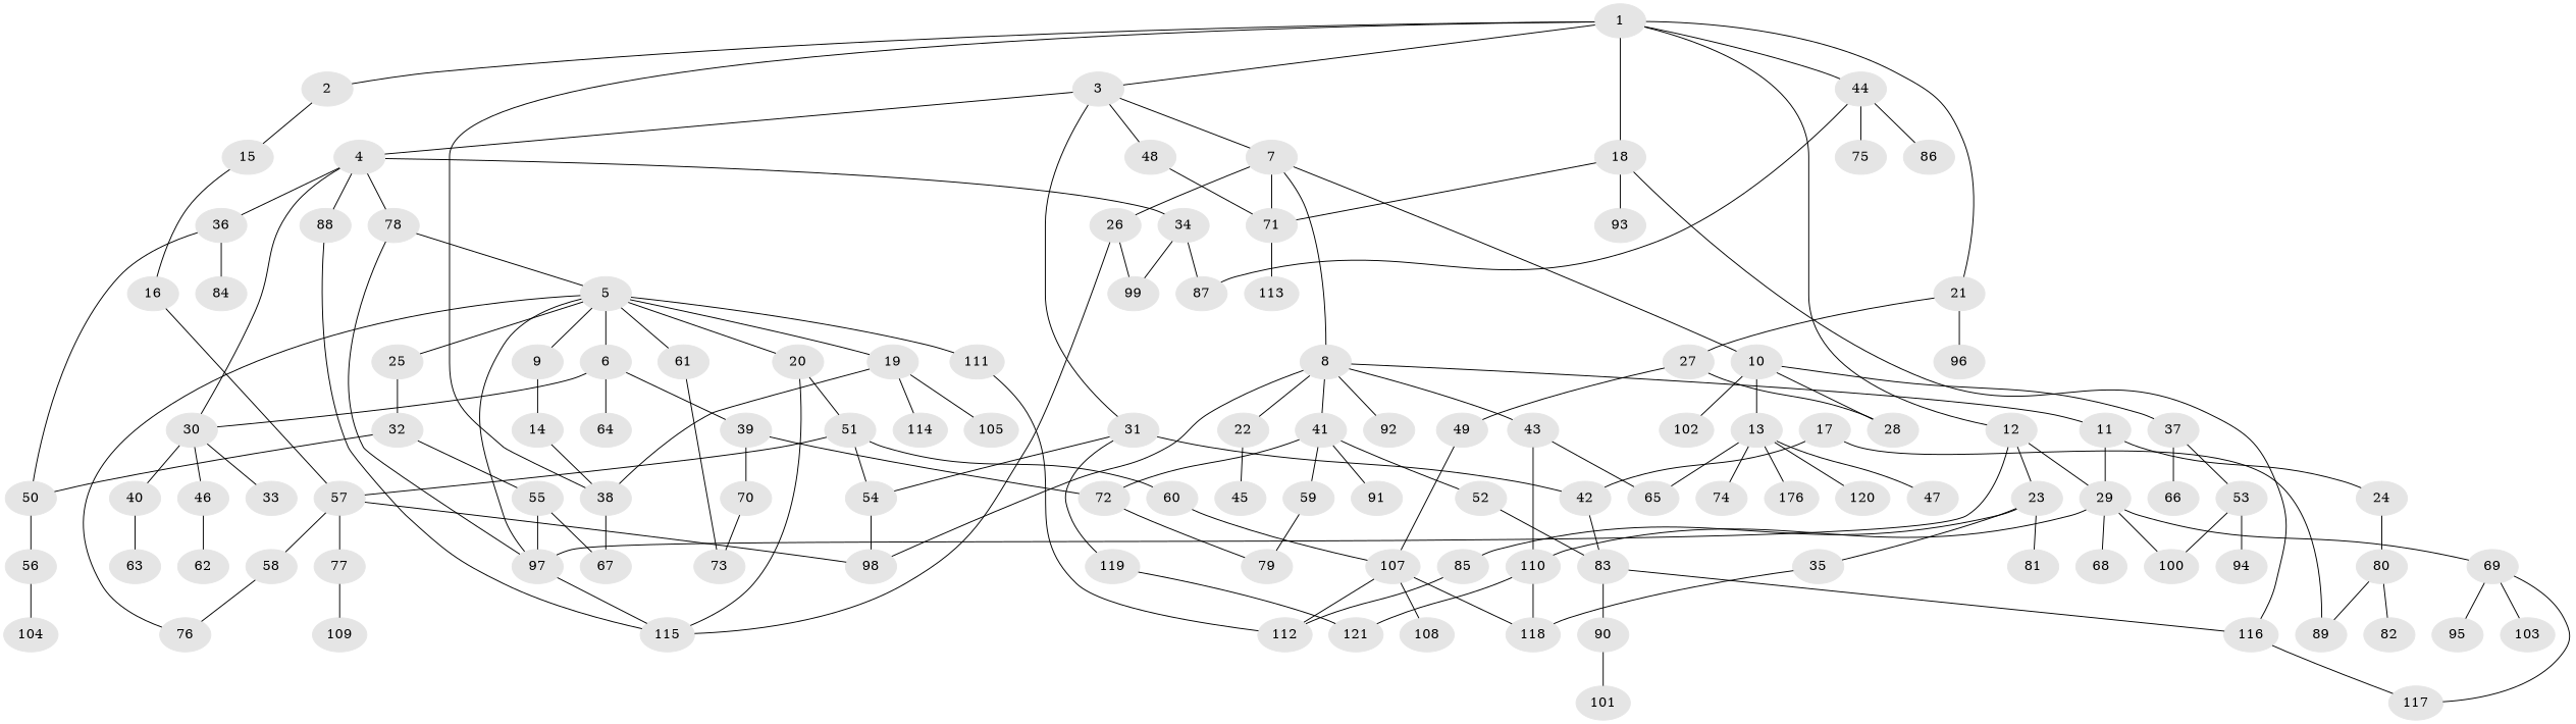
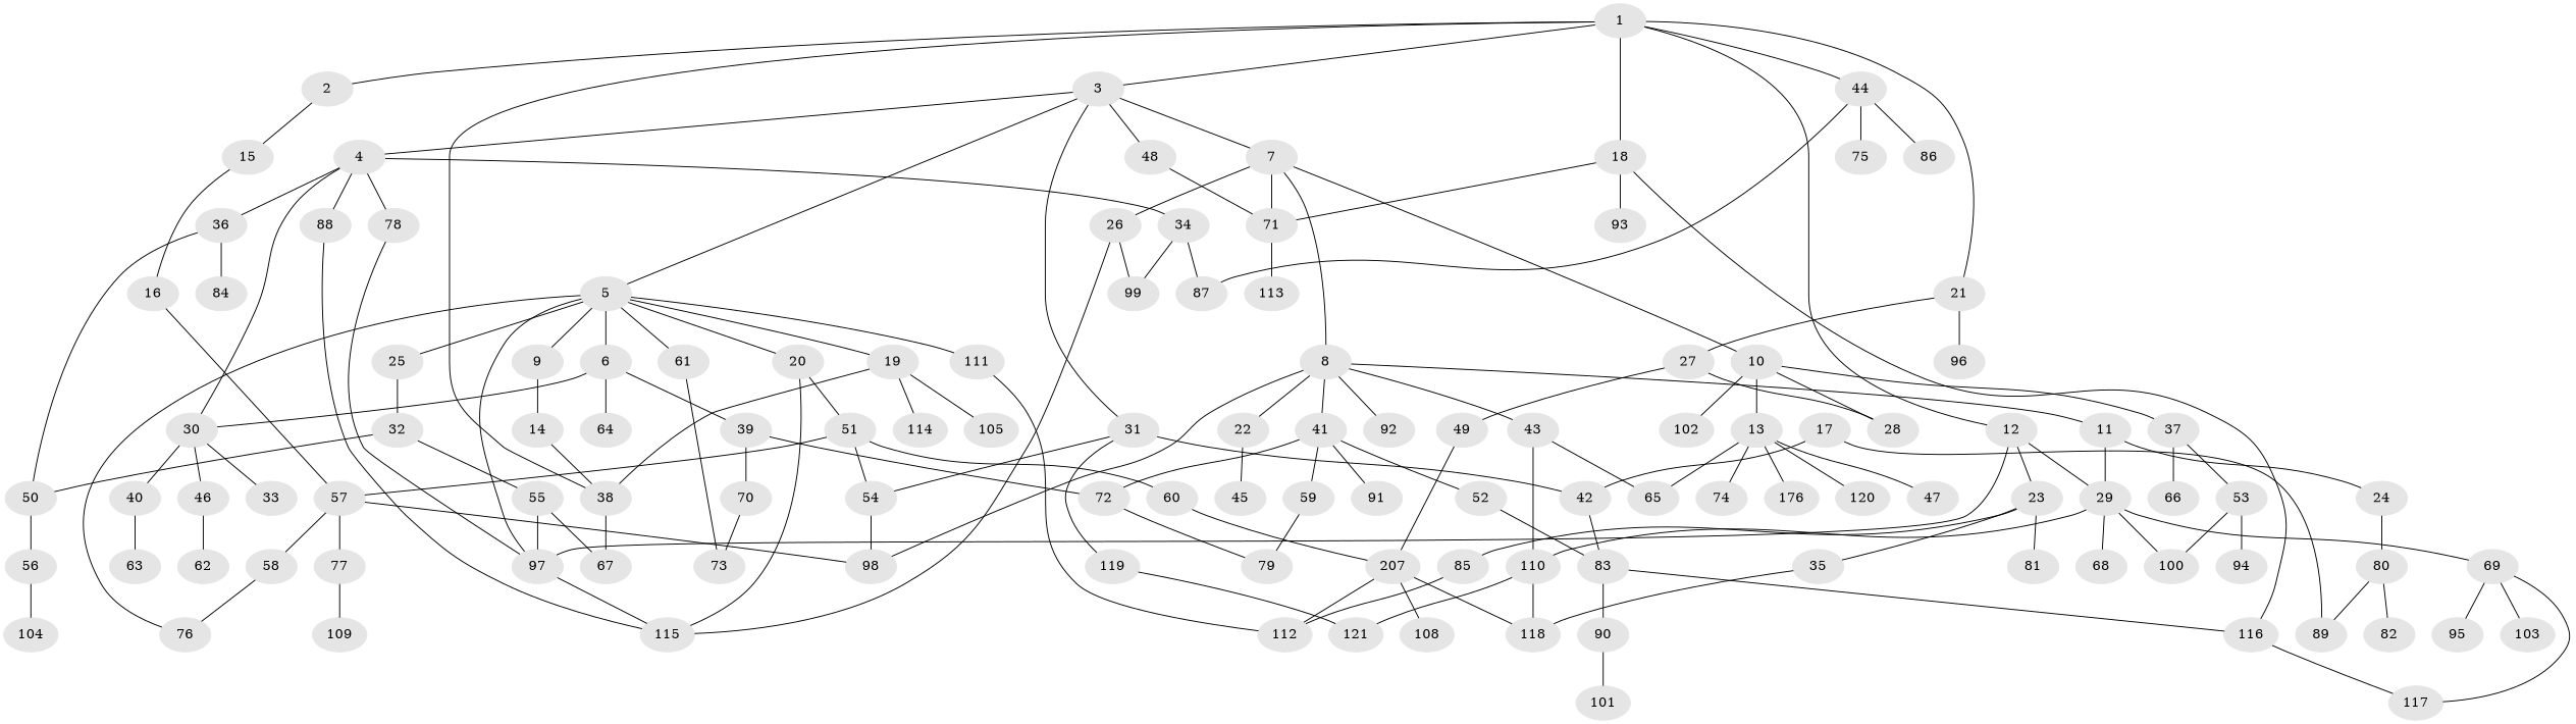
  graph {
    node [color=gray90 style=filled]
    1
    2
    3
    12
    18
    21
    38
    44
    15
    4
    5
    7
    31
    48
    97
    29
    23
    71
    93
    116
    27
    96
    67
    87
    75
    86
    16
    34
    36
    78
    88
    30
    6
    9
    19
    20
    25
    61
    76
    111
    8
    10
    26
    42
    54
    119
    17
    89
    99
    50
    84
    115
    39
    64
    14
    105
    114
    51
    32
    73
    112
    33
    40
    46
    70
    72
    11
    22
    41
    43
    92
    98
    13
    28
    37
    102
    113
    24
    45
    52
    59
    91
    65
    110
    47
    74
    n87 [label=176]
    120
    53
    66
    80
    68
    69
    100
    35
    81
    85
    57
    58
    77
    83
    117
    60
    49
    118
    82
    55
-   107
+   107 [label=207]
    95
    103
    121
    63
    62
    56
    94
    79
    90
    108
    104
    109
    101
    1 -- 2
    1 -- 3
    1 -- 12
    1 -- 18
    1 -- 21
    1 -- 38
    1 -- 44
    2 -- 15
    3 -- 4
-   78 -- 5
+   3 -- 5
    3 -- 7
    3 -- 31
    3 -- 48
    12 -- 97
    12 -- 29
    12 -- 23
    18 -- 71
    18 -- 93
    18 -- 116
    21 -- 27
    21 -- 96
    38 -- 67
    44 -- 87
    44 -- 75
    44 -- 86
    15 -- 16
    4 -- 34
    4 -- 36
    4 -- 78
    4 -- 88
    4 -- 30
    5 -- 97
    5 -- 6
    5 -- 9
    5 -- 19
    5 -- 20
    5 -- 25
    5 -- 61
    5 -- 76
    5 -- 111
    7 -- 71
    7 -- 8
    7 -- 10
    7 -- 26
    31 -- 42
    31 -- 54
    31 -- 119
    48 -- 71
    97 -- 115
    29 -- 110
    29 -- 68
    29 -- 69
    29 -- 100
    23 -- 35
    23 -- 81
    23 -- 85
    71 -- 113
    116 -- 117
    27 -- 28
    27 -- 49
    16 -- 57
    34 -- 87
    34 -- 99
    36 -- 50
    36 -- 84
    78 -- 97
    88 -- 115
    30 -- 33
    30 -- 40
    30 -- 46
    6 -- 30
    6 -- 39
    6 -- 64
    9 -- 14
    19 -- 38
    19 -- 105
    19 -- 114
    20 -- 115
    20 -- 51
    25 -- 32
    61 -- 73
    111 -- 112
    8 -- 11
    8 -- 22
    8 -- 41
    8 -- 43
    8 -- 92
    8 -- 98
    10 -- 13
    10 -- 28
    10 -- 37
    10 -- 102
    26 -- 99
    26 -- 115
    42 -- 83
    54 -- 98
    119 -- 121
    17 -- 42
    17 -- 89
    50 -- 56
    39 -- 70
    39 -- 72
    14 -- 38
    51 -- 54
    51 -- 57
    51 -- 60
    32 -- 50
    32 -- 55
    40 -- 63
    46 -- 62
    70 -- 73
    72 -- 79
    11 -- 29
    11 -- 24
    22 -- 45
    41 -- 72
    41 -- 52
    41 -- 59
    41 -- 91
    43 -- 65
    43 -- 110
    13 -- 65
    13 -- 47
    13 -- 74
    13 -- n87
    13 -- 120
    37 -- 53
    37 -- 66
    24 -- 80
    52 -- 83
    59 -- 79
    110 -- 118
    110 -- 121
    53 -- 100
    53 -- 94
    80 -- 89
    80 -- 82
    69 -- 117
    69 -- 95
    69 -- 103
    35 -- 118
    85 -- 112
    57 -- 98
    57 -- 58
    57 -- 77
    58 -- 76
    77 -- 109
    83 -- 116
    83 -- 90
    60 -- 107
    49 -- 107
    55 -- 97
    55 -- 67
    107 -- 112
    107 -- 118
    107 -- 108
    56 -- 104
    90 -- 101
  }
